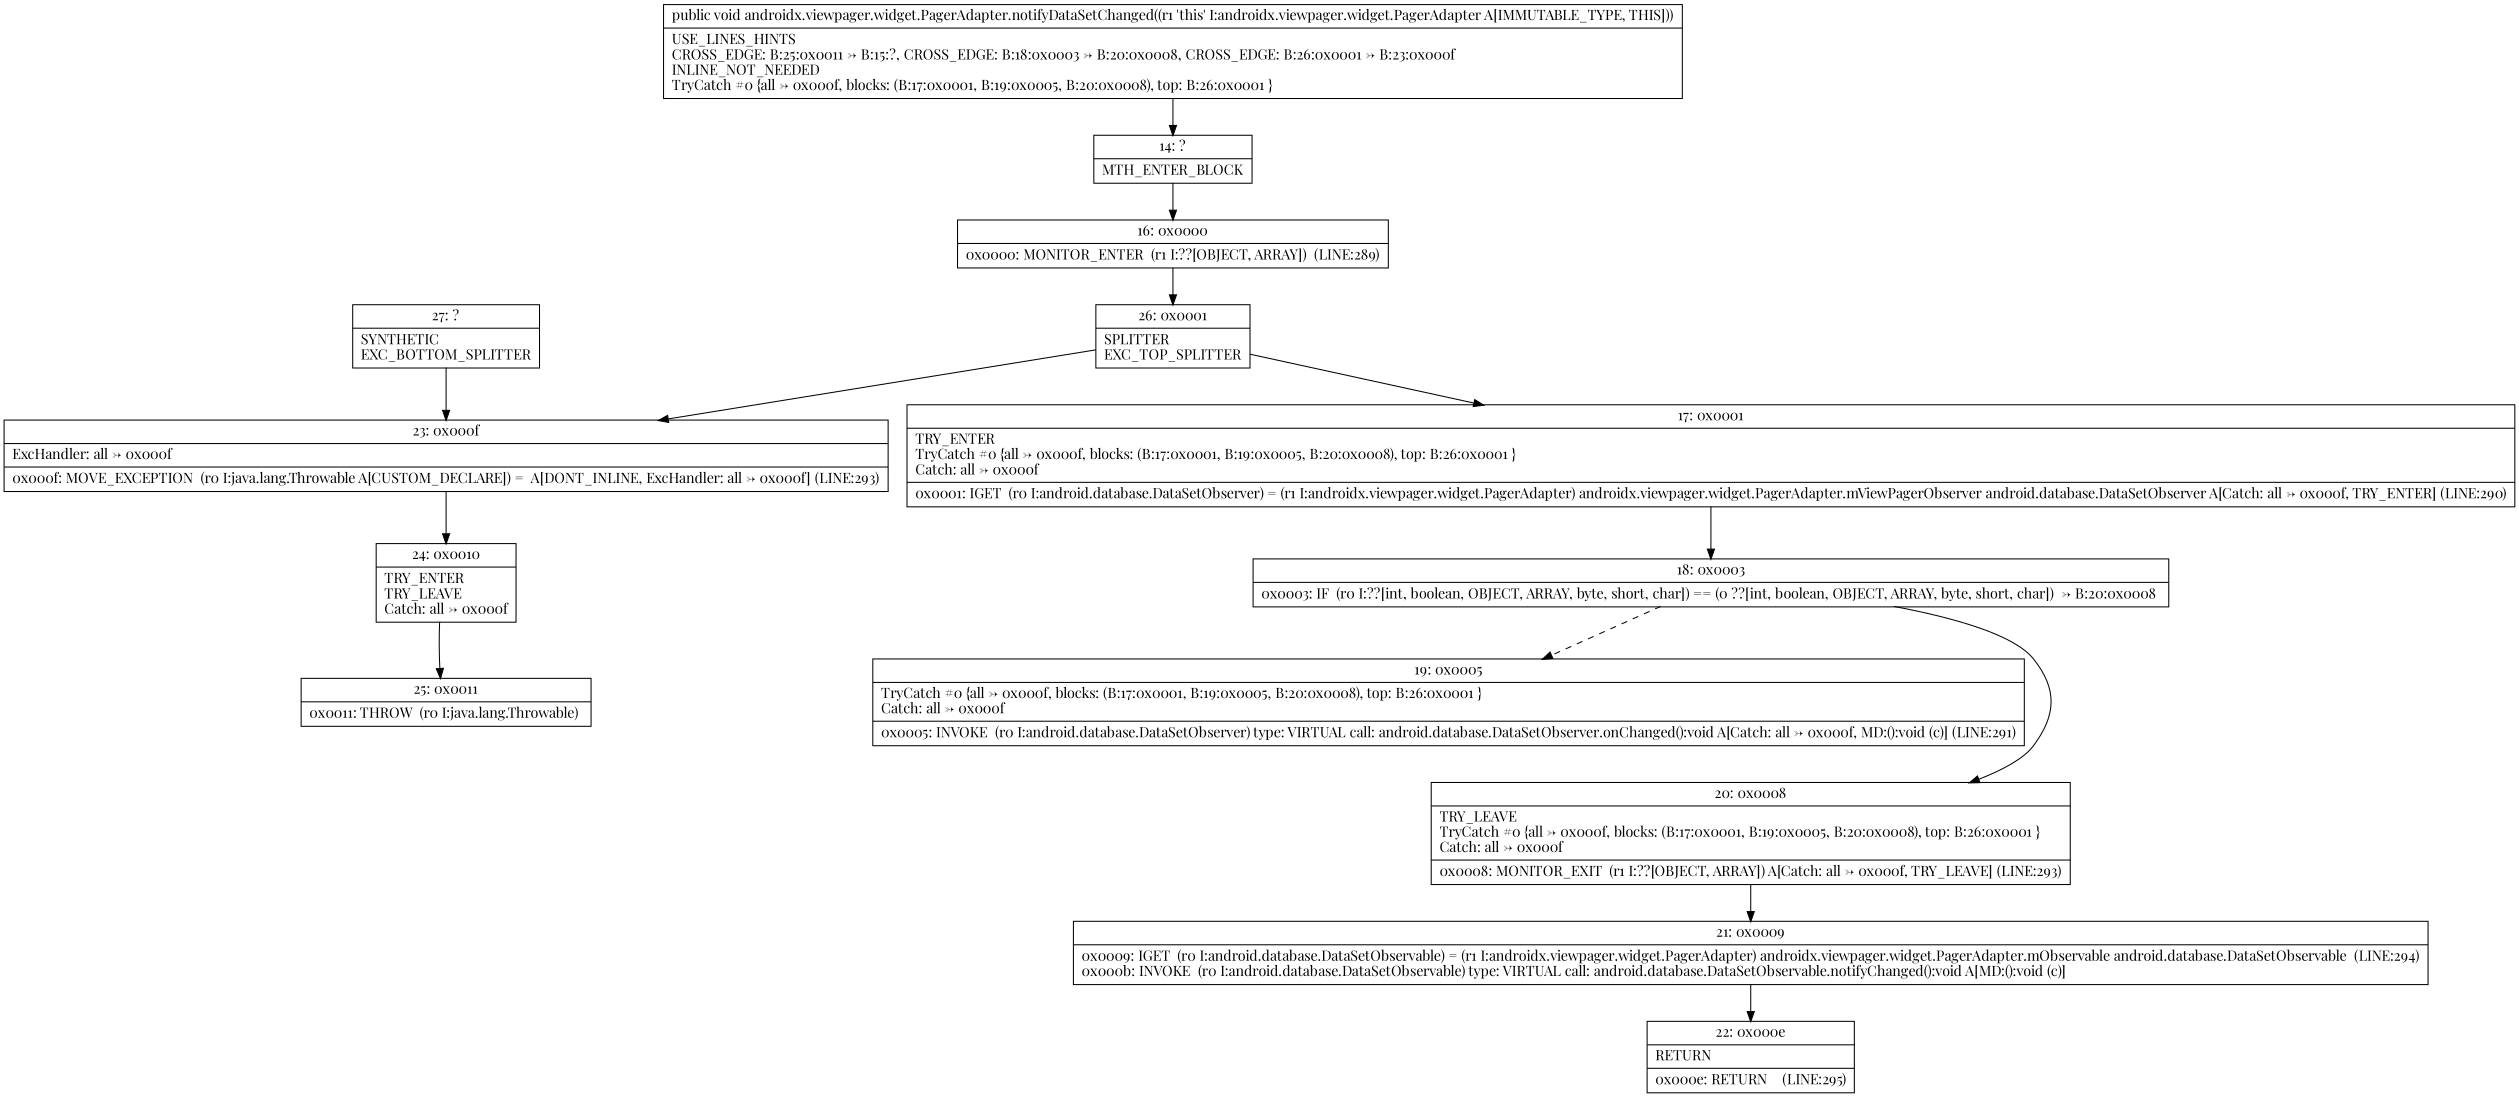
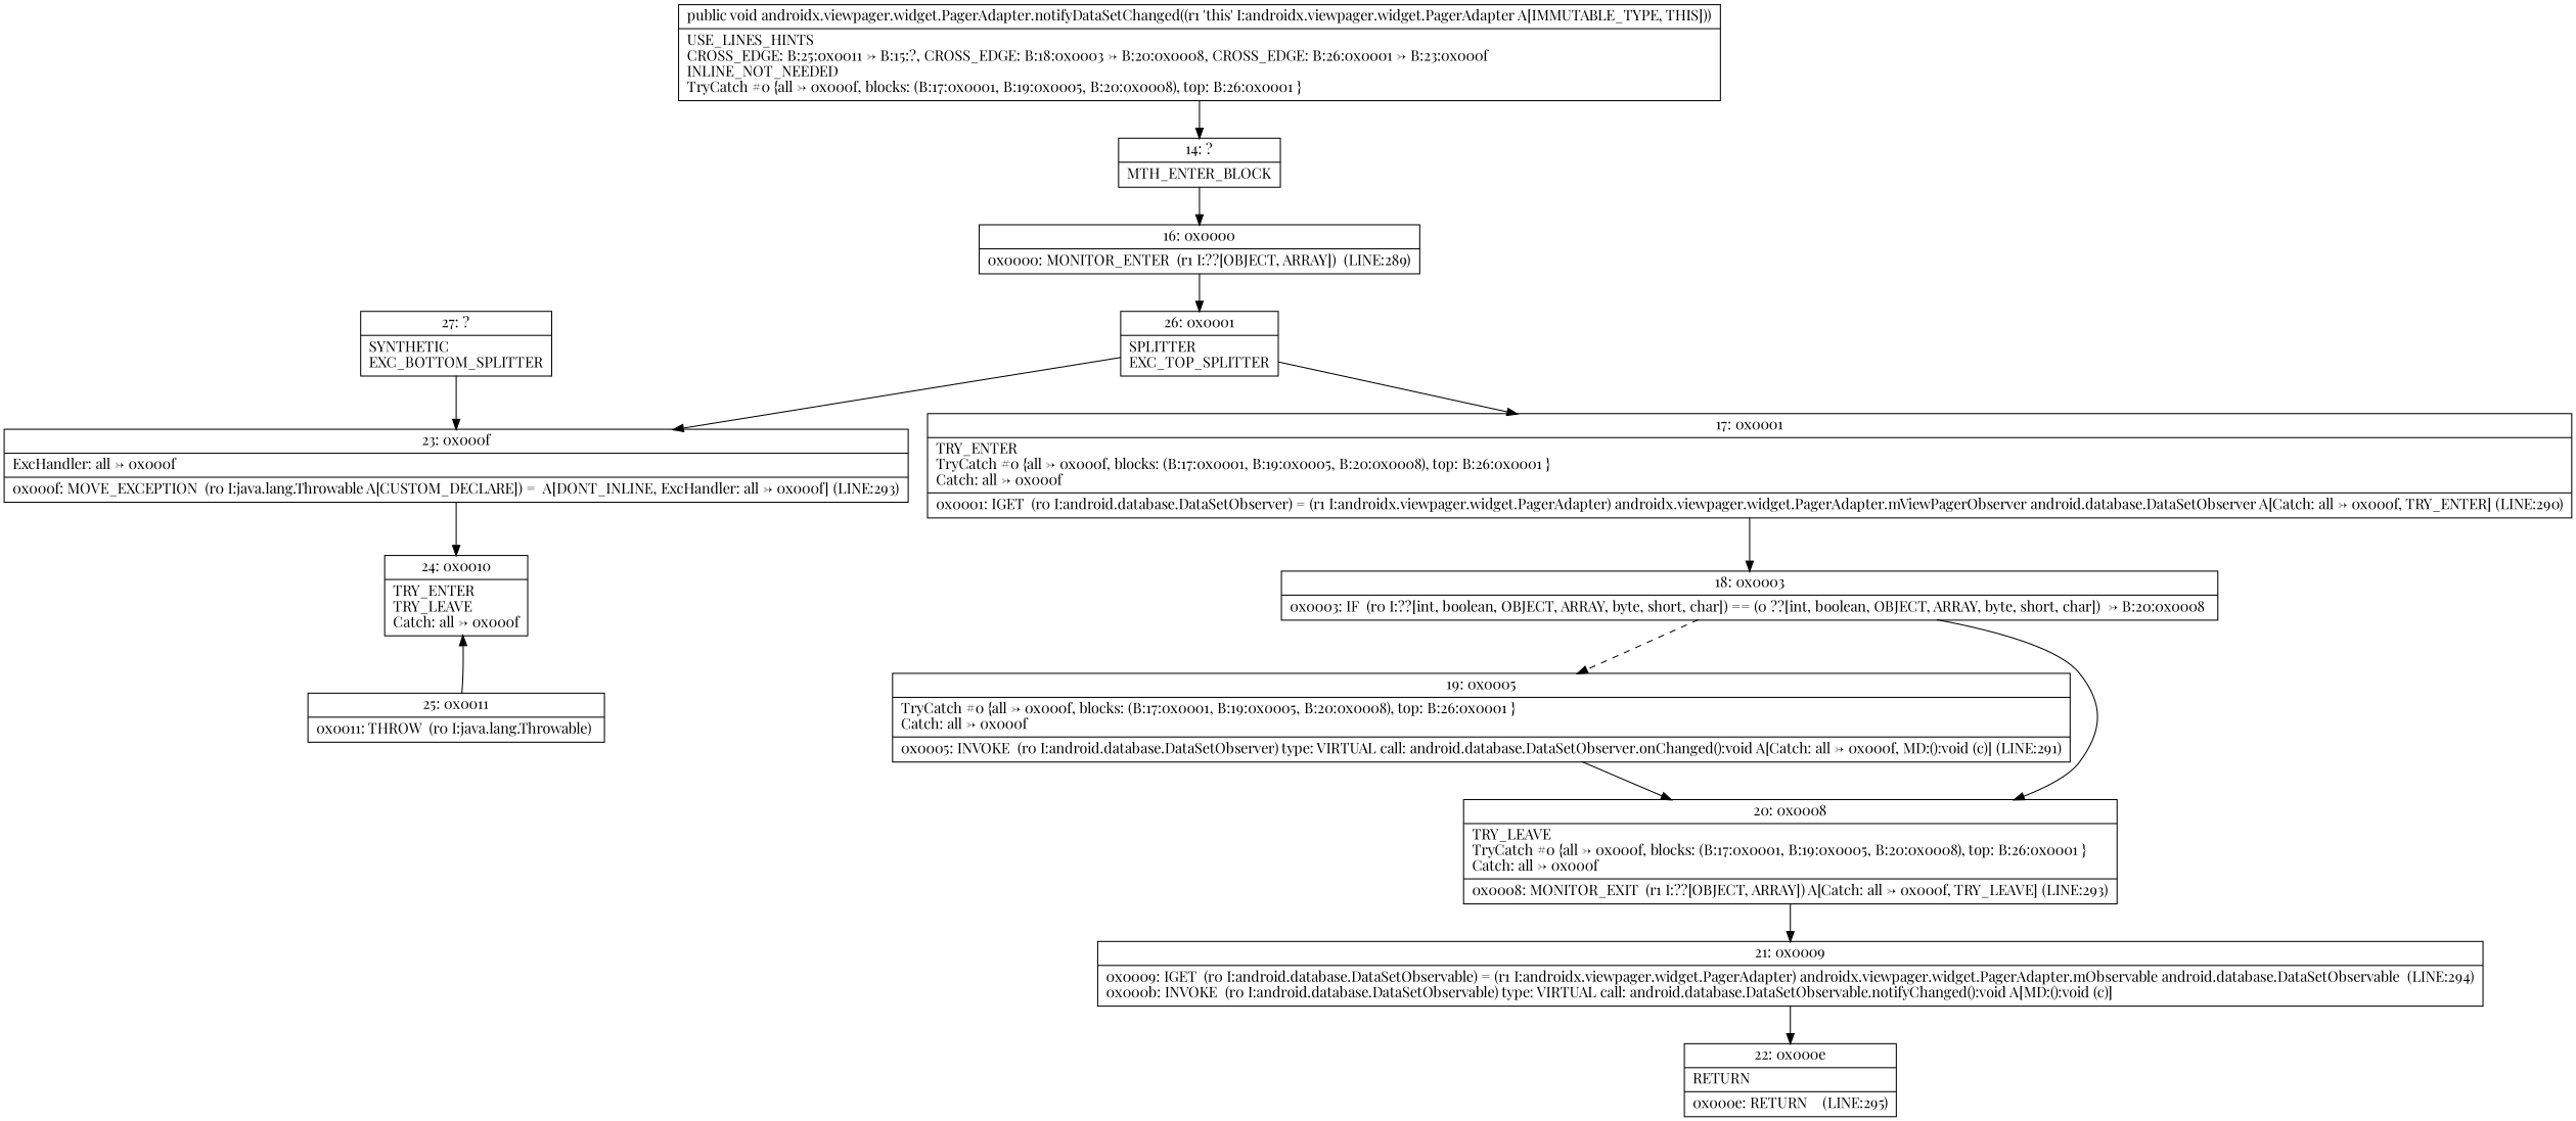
  digraph {
    fontname="Playfair Display"
    node [fontname="Playfair Display" shape=record]
    edge [fontname="Playfair Display"]
    n1 [label="{14\:\ ?|MTH_ENTER_BLOCK\l}"]
    n2 [label="{16\:\ 0x0000|0x0000: MONITOR_ENTER  (r1 I:??[OBJECT, ARRAY])  (LINE:289)\l}"]
    n3 [label="{26\:\ 0x0001|SPLITTER\lEXC_TOP_SPLITTER\l}"]
    n4 [label="{17\:\ 0x0001|TRY_ENTER\lTryCatch #0 \{all \-\> 0x000f, blocks: (B:17:0x0001, B:19:0x0005, B:20:0x0008), top: B:26:0x0001 \}\lCatch: all \-\> 0x000f\l|0x0001: IGET  (r0 I:android.database.DataSetObserver) = (r1 I:androidx.viewpager.widget.PagerAdapter) androidx.viewpager.widget.PagerAdapter.mViewPagerObserver android.database.DataSetObserver A[Catch: all \-\> 0x000f, TRY_ENTER] (LINE:290)\l}"]
    n5 [label="{23\:\ 0x000f|ExcHandler: all \-\> 0x000f\l|0x000f: MOVE_EXCEPTION  (r0 I:java.lang.Throwable A[CUSTOM_DECLARE]) =  A[DONT_INLINE, ExcHandler: all \-\> 0x000f] (LINE:293)\l}"]
    n6 [label="{18\:\ 0x0003|0x0003: IF  (r0 I:??[int, boolean, OBJECT, ARRAY, byte, short, char]) == (0 ??[int, boolean, OBJECT, ARRAY, byte, short, char])  \-\> B:20:0x0008 \l}"]
    n7 [label="{24\:\ 0x0010|TRY_ENTER\lTRY_LEAVE\lCatch: all \-\> 0x000f\l}"]
    n8 [label="{19\:\ 0x0005|TryCatch #0 \{all \-\> 0x000f, blocks: (B:17:0x0001, B:19:0x0005, B:20:0x0008), top: B:26:0x0001 \}\lCatch: all \-\> 0x000f\l|0x0005: INVOKE  (r0 I:android.database.DataSetObserver) type: VIRTUAL call: android.database.DataSetObserver.onChanged():void A[Catch: all \-\> 0x000f, MD:():void (c)] (LINE:291)\l}"]
    n9 [label="{20\:\ 0x0008|TRY_LEAVE\lTryCatch #0 \{all \-\> 0x000f, blocks: (B:17:0x0001, B:19:0x0005, B:20:0x0008), top: B:26:0x0001 \}\lCatch: all \-\> 0x000f\l|0x0008: MONITOR_EXIT  (r1 I:??[OBJECT, ARRAY]) A[Catch: all \-\> 0x000f, TRY_LEAVE] (LINE:293)\l}"]
    n10 [label="{21\:\ 0x0009|0x0009: IGET  (r0 I:android.database.DataSetObservable) = (r1 I:androidx.viewpager.widget.PagerAdapter) androidx.viewpager.widget.PagerAdapter.mObservable android.database.DataSetObservable  (LINE:294)\l0x000b: INVOKE  (r0 I:android.database.DataSetObservable) type: VIRTUAL call: android.database.DataSetObservable.notifyChanged():void A[MD:():void (c)]\l}"]
    n11 [label="{22\:\ 0x000e|RETURN\l|0x000e: RETURN    (LINE:295)\l}"]
    n12 [label="{27\:\ ?|SYNTHETIC\lEXC_BOTTOM_SPLITTER\l}"]
    n13 [label="{25\:\ 0x0011|0x0011: THROW  (r0 I:java.lang.Throwable) \l}"]
    n14 [label="{public void androidx.viewpager.widget.PagerAdapter.notifyDataSetChanged((r1 'this' I:androidx.viewpager.widget.PagerAdapter A[IMMUTABLE_TYPE, THIS]))  | USE_LINES_HINTS\lCROSS_EDGE: B:25:0x0011 \-\> B:15:?, CROSS_EDGE: B:18:0x0003 \-\> B:20:0x0008, CROSS_EDGE: B:26:0x0001 \-\> B:23:0x000f\lINLINE_NOT_NEEDED\lTryCatch #0 \{all \-\> 0x000f, blocks: (B:17:0x0001, B:19:0x0005, B:20:0x0008), top: B:26:0x0001 \}\l}"]
    n1 -> n2
    n2 -> n3
    n3 -> n4
    n3 -> n5
    n4 -> n6
    n5 -> n7
    n6 -> n8 [style=dashed]
    n6 -> n9
-   n7 -> n13
+   n13 -> n7
+   n8 -> n9
    n9 -> n10
    n10 -> n11
    n12 -> n5
    n14 -> n1
  }
